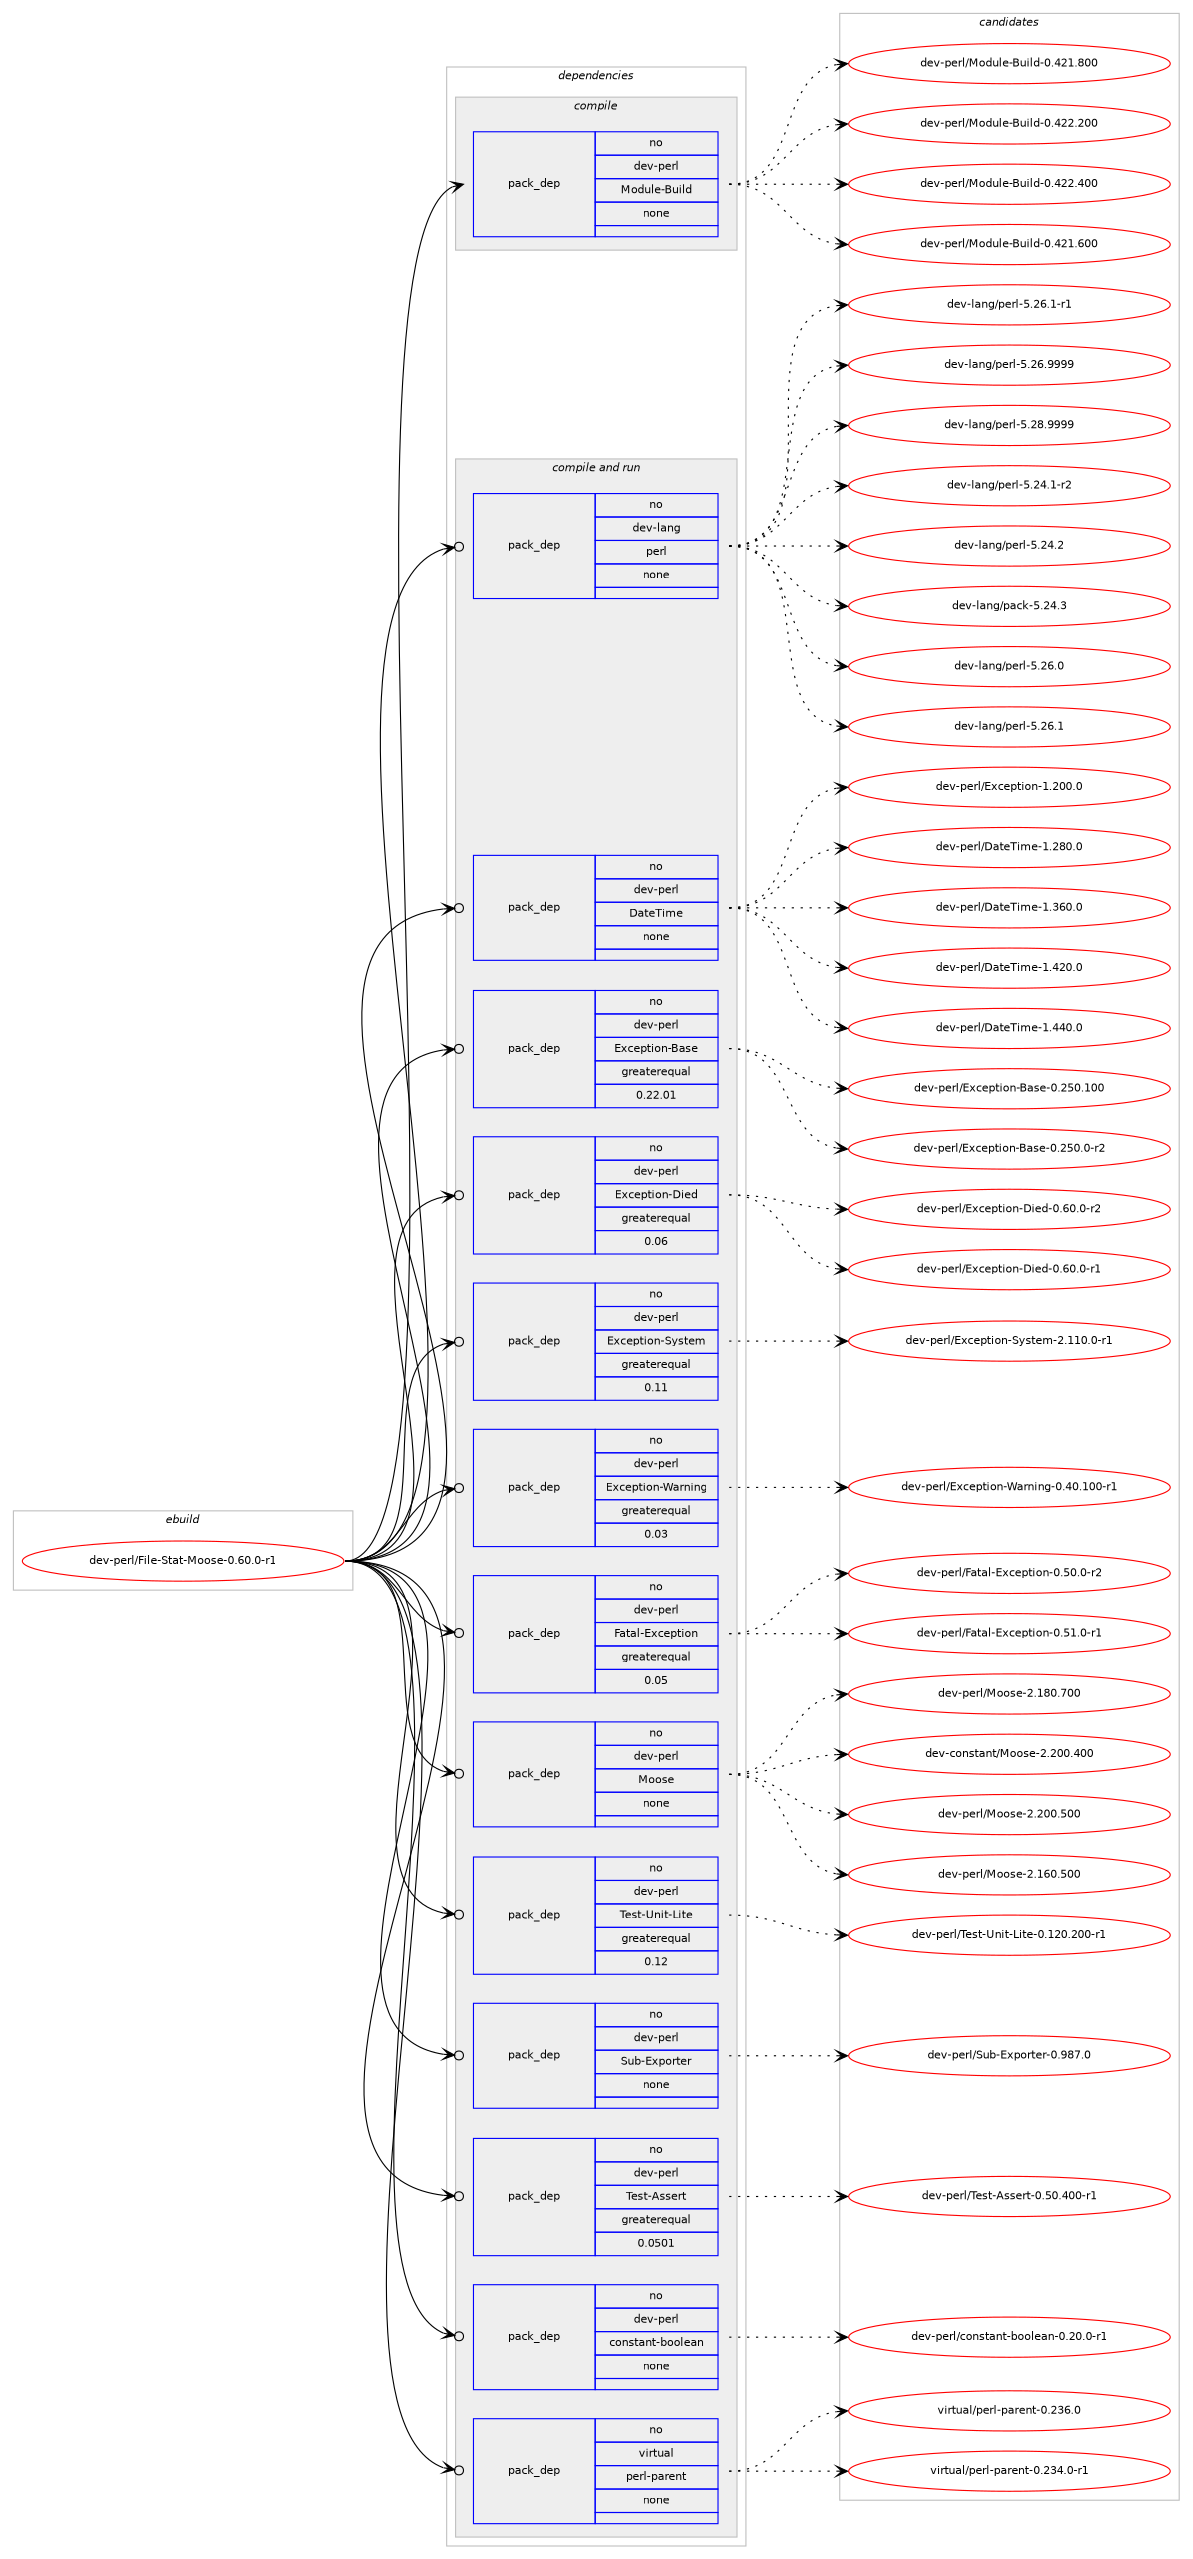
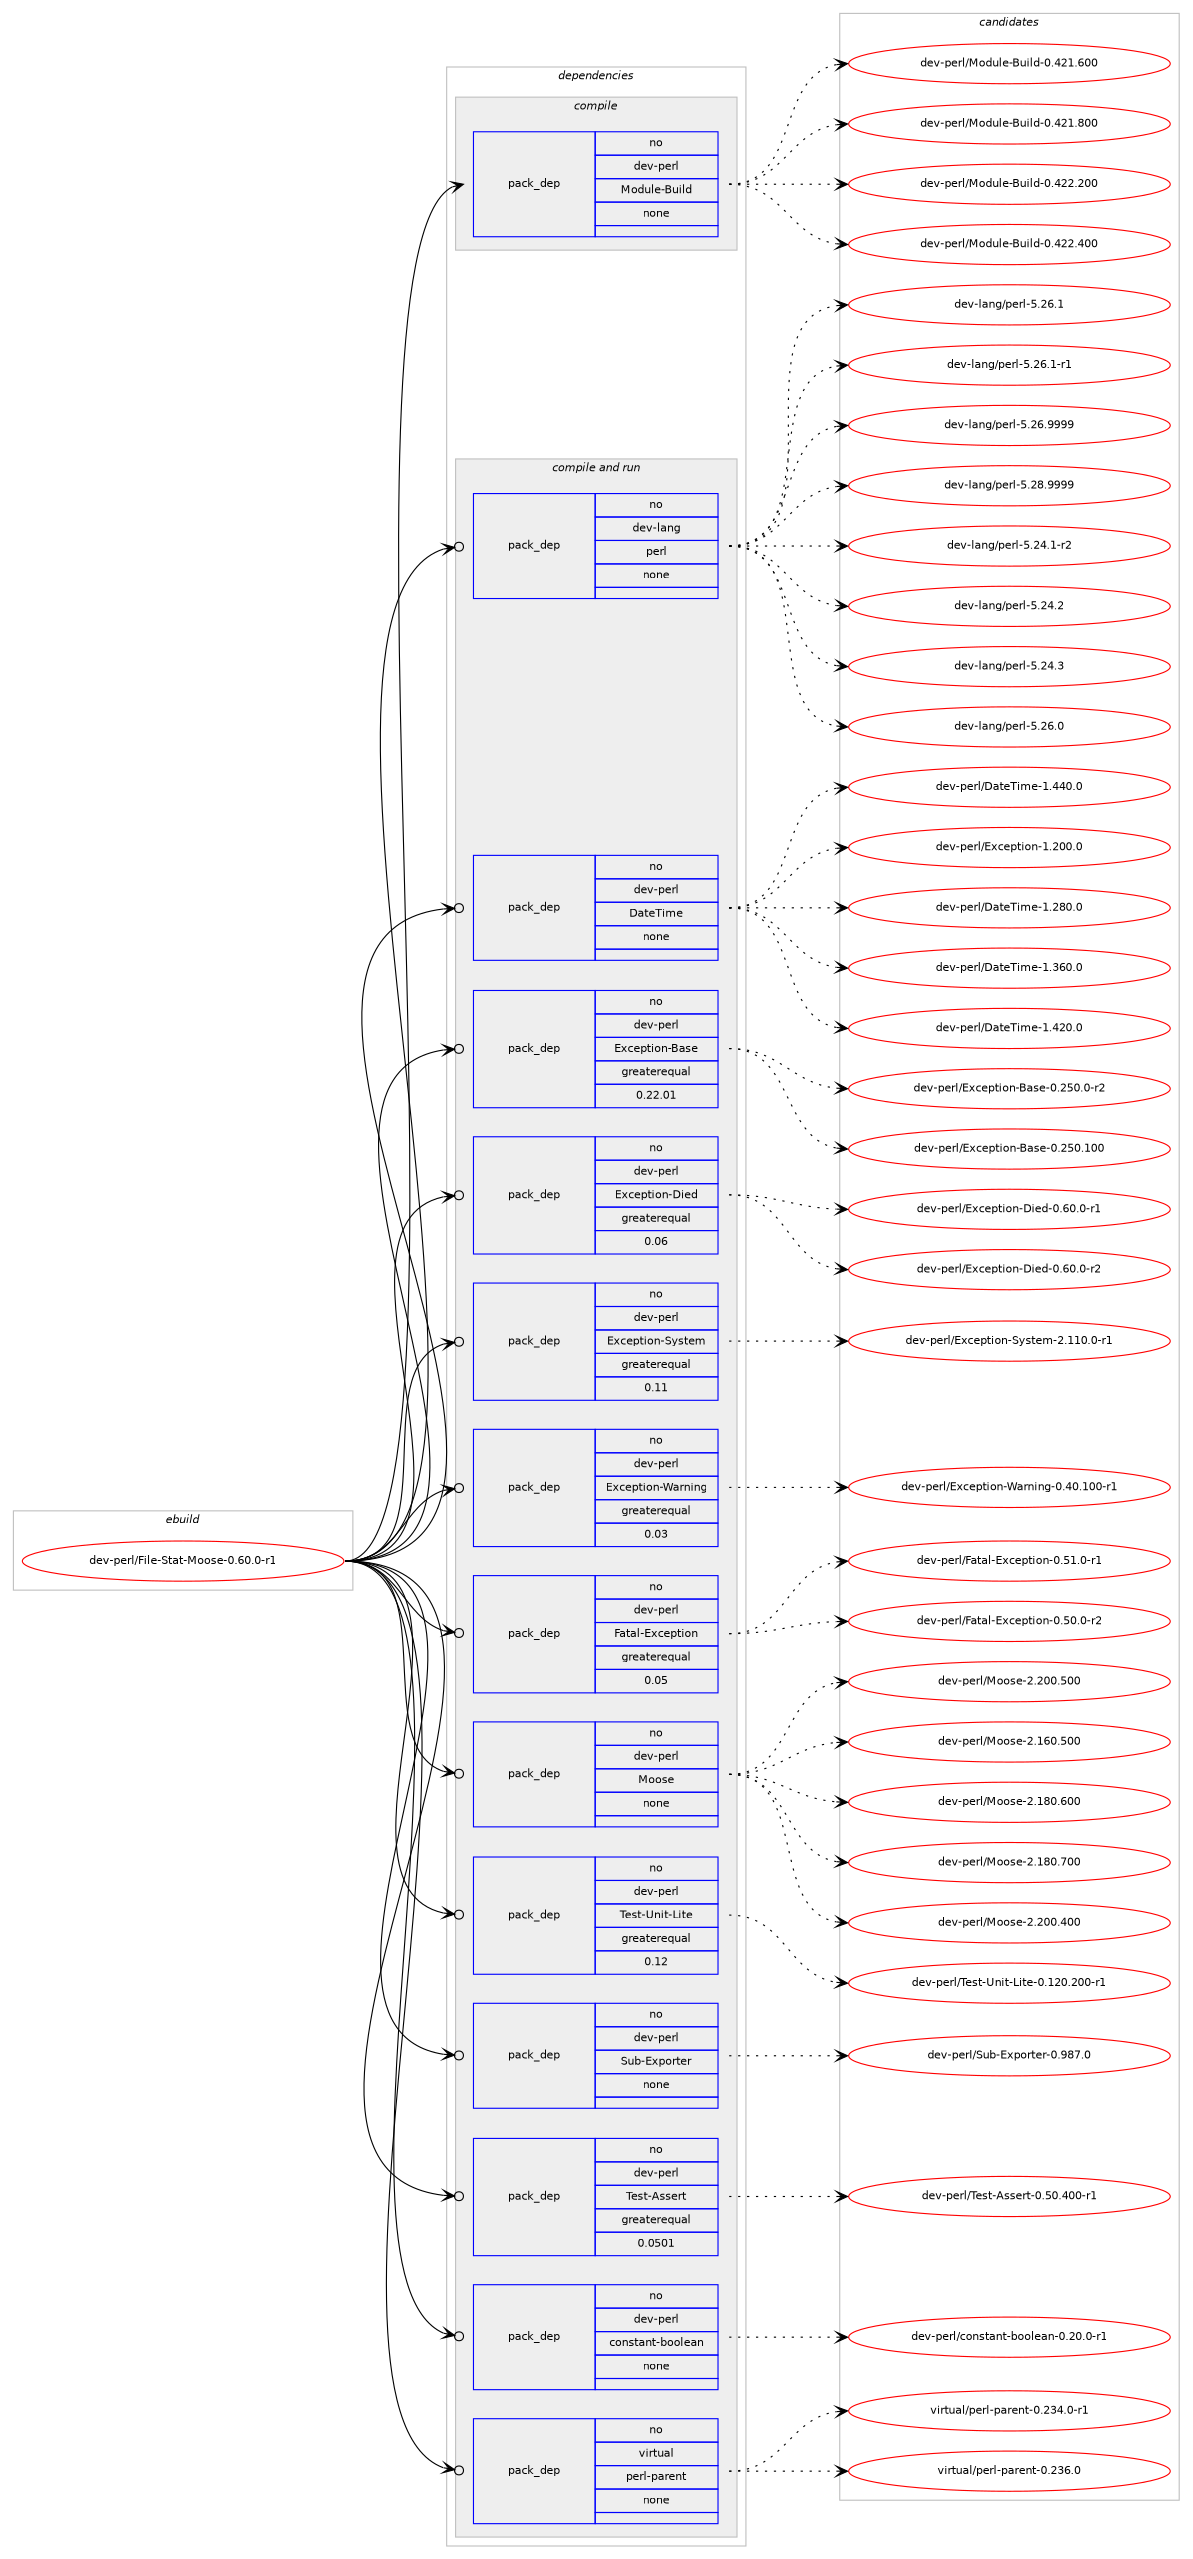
  digraph {
    compound=true
    concentrate=true
    fontname=Helvetica
    fontsize=10
    newrank=true
    rankdir=LR
    ranksep=1.5
    node [color=red fontname=Helvetica fontsize=10]
    edge [arrowhead=vee headport=w style=dotted tailport=e weight=100]
    n1 [label="dev-perl/File-Stat-Moose-0.60.0-r1" width=4]
    n2 [color=blue label=<<TABLE BORDER="0" CELLBORDER="1" CELLSPACING="0" CELLPADDING="4" WIDTH="220"><TR><TD ROWSPAN="6" CELLPADDING="30">pack_dep</TD></TR><TR><TD WIDTH="110">no</TD></TR><TR><TD>dev-perl</TD></TR><TR><TD>Module-Build</TD></TR><TR><TD>none</TD></TR><TR><TD></TD></TR></TABLE>> shape=none]
    n3 [color=blue label=<<TABLE BORDER="0" CELLBORDER="1" CELLSPACING="0" CELLPADDING="4" WIDTH="220"><TR><TD ROWSPAN="6" CELLPADDING="30">pack_dep</TD></TR><TR><TD WIDTH="110">no</TD></TR><TR><TD>dev-lang</TD></TR><TR><TD>perl</TD></TR><TR><TD>none</TD></TR><TR><TD></TD></TR></TABLE>> shape=none]
    n4 [color=blue label=<<TABLE BORDER="0" CELLBORDER="1" CELLSPACING="0" CELLPADDING="4" WIDTH="220"><TR><TD ROWSPAN="6" CELLPADDING="30">pack_dep</TD></TR><TR><TD WIDTH="110">no</TD></TR><TR><TD>dev-perl</TD></TR><TR><TD>DateTime</TD></TR><TR><TD>none</TD></TR><TR><TD></TD></TR></TABLE>> shape=none]
    n5 [color=blue label=<<TABLE BORDER="0" CELLBORDER="1" CELLSPACING="0" CELLPADDING="4" WIDTH="220"><TR><TD ROWSPAN="6" CELLPADDING="30">pack_dep</TD></TR><TR><TD WIDTH="110">no</TD></TR><TR><TD>dev-perl</TD></TR><TR><TD>Exception-Base</TD></TR><TR><TD>greaterequal</TD></TR><TR><TD>0.22.01</TD></TR></TABLE>> shape=none]
    n6 [color=blue label=<<TABLE BORDER="0" CELLBORDER="1" CELLSPACING="0" CELLPADDING="4" WIDTH="220"><TR><TD ROWSPAN="6" CELLPADDING="30">pack_dep</TD></TR><TR><TD WIDTH="110">no</TD></TR><TR><TD>dev-perl</TD></TR><TR><TD>Exception-Died</TD></TR><TR><TD>greaterequal</TD></TR><TR><TD>0.06</TD></TR></TABLE>> shape=none]
    n7 [color=blue label=<<TABLE BORDER="0" CELLBORDER="1" CELLSPACING="0" CELLPADDING="4" WIDTH="220"><TR><TD ROWSPAN="6" CELLPADDING="30">pack_dep</TD></TR><TR><TD WIDTH="110">no</TD></TR><TR><TD>dev-perl</TD></TR><TR><TD>Exception-System</TD></TR><TR><TD>greaterequal</TD></TR><TR><TD>0.11</TD></TR></TABLE>> shape=none]
    n8 [color=blue label=<<TABLE BORDER="0" CELLBORDER="1" CELLSPACING="0" CELLPADDING="4" WIDTH="220"><TR><TD ROWSPAN="6" CELLPADDING="30">pack_dep</TD></TR><TR><TD WIDTH="110">no</TD></TR><TR><TD>dev-perl</TD></TR><TR><TD>Exception-Warning</TD></TR><TR><TD>greaterequal</TD></TR><TR><TD>0.03</TD></TR></TABLE>> shape=none]
    n9 [color=blue label=<<TABLE BORDER="0" CELLBORDER="1" CELLSPACING="0" CELLPADDING="4" WIDTH="220"><TR><TD ROWSPAN="6" CELLPADDING="30">pack_dep</TD></TR><TR><TD WIDTH="110">no</TD></TR><TR><TD>dev-perl</TD></TR><TR><TD>Fatal-Exception</TD></TR><TR><TD>greaterequal</TD></TR><TR><TD>0.05</TD></TR></TABLE>> shape=none]
    n10 [color=blue label=<<TABLE BORDER="0" CELLBORDER="1" CELLSPACING="0" CELLPADDING="4" WIDTH="220"><TR><TD ROWSPAN="6" CELLPADDING="30">pack_dep</TD></TR><TR><TD WIDTH="110">no</TD></TR><TR><TD>dev-perl</TD></TR><TR><TD>Moose</TD></TR><TR><TD>none</TD></TR><TR><TD></TD></TR></TABLE>> shape=none]
    n11 [color=blue label=<<TABLE BORDER="0" CELLBORDER="1" CELLSPACING="0" CELLPADDING="4" WIDTH="220"><TR><TD ROWSPAN="6" CELLPADDING="30">pack_dep</TD></TR><TR><TD WIDTH="110">no</TD></TR><TR><TD>dev-perl</TD></TR><TR><TD>Test-Unit-Lite</TD></TR><TR><TD>greaterequal</TD></TR><TR><TD>0.12</TD></TR></TABLE>> shape=none]
    n12 [color=blue label=<<TABLE BORDER="0" CELLBORDER="1" CELLSPACING="0" CELLPADDING="4" WIDTH="220"><TR><TD ROWSPAN="6" CELLPADDING="30">pack_dep</TD></TR><TR><TD WIDTH="110">no</TD></TR><TR><TD>dev-perl</TD></TR><TR><TD>Sub-Exporter</TD></TR><TR><TD>none</TD></TR><TR><TD></TD></TR></TABLE>> shape=none]
    n13 [color=blue label=<<TABLE BORDER="0" CELLBORDER="1" CELLSPACING="0" CELLPADDING="4" WIDTH="220"><TR><TD ROWSPAN="6" CELLPADDING="30">pack_dep</TD></TR><TR><TD WIDTH="110">no</TD></TR><TR><TD>dev-perl</TD></TR><TR><TD>Test-Assert</TD></TR><TR><TD>greaterequal</TD></TR><TR><TD>0.0501</TD></TR></TABLE>> shape=none]
    n14 [color=blue label=<<TABLE BORDER="0" CELLBORDER="1" CELLSPACING="0" CELLPADDING="4" WIDTH="220"><TR><TD ROWSPAN="6" CELLPADDING="30">pack_dep</TD></TR><TR><TD WIDTH="110">no</TD></TR><TR><TD>dev-perl</TD></TR><TR><TD>constant-boolean</TD></TR><TR><TD>none</TD></TR><TR><TD></TD></TR></TABLE>> shape=none]
    n15 [color=blue label=<<TABLE BORDER="0" CELLBORDER="1" CELLSPACING="0" CELLPADDING="4" WIDTH="220"><TR><TD ROWSPAN="6" CELLPADDING="30">pack_dep</TD></TR><TR><TD WIDTH="110">no</TD></TR><TR><TD>virtual</TD></TR><TR><TD>perl-parent</TD></TR><TR><TD>none</TD></TR><TR><TD></TD></TR></TABLE>> shape=none]
    n16 [label="dev-perl/Module-Build-0.421.600" width=4]
    n17 [label="dev-perl/Module-Build-0.421.800" width=4]
    n18 [label="dev-perl/Module-Build-0.422.200" width=4]
    n19 [label="dev-perl/Module-Build-0.422.400" width=4]
    n20 [label="dev-lang/perl-5.24.1-r2" width=4]
    n21 [label="dev-lang/perl-5.24.2" width=4]
-   n22 [label="dev-lang/pack-5.24.3" width=4]
+   n22 [label="dev-lang/perl-5.24.3" width=4]
    n23 [label="dev-lang/perl-5.26.0" width=4]
    n24 [label="dev-lang/perl-5.26.1" width=4]
    n25 [label="dev-lang/perl-5.26.1-r1" width=4]
    n26 [label="dev-lang/perl-5.26.9999" width=4]
    n27 [label="dev-lang/perl-5.28.9999" width=4]
    n28 [label="dev-perl/Exception-1.200.0" width=4]
    n29 [label="dev-perl/DateTime-1.280.0" width=4]
    n30 [label="dev-perl/DateTime-1.360.0" width=4]
    n31 [label="dev-perl/DateTime-1.420.0" width=4]
    n32 [label="dev-perl/DateTime-1.440.0" width=4]
    n33 [label="dev-perl/Exception-Base-0.250.0-r2" width=4]
    n34 [label="dev-perl/Exception-Base-0.250.100" width=4]
    n35 [label="dev-perl/Exception-Died-0.60.0-r1" width=4]
    n36 [label="dev-perl/Exception-Died-0.60.0-r2" width=4]
    n37 [label="dev-perl/Exception-System-2.110.0-r1" width=4]
    n38 [label="dev-perl/Exception-Warning-0.40.100-r1" width=4]
    n39 [label="dev-perl/Fatal-Exception-0.51.0-r1" width=4]
    n40 [label="dev-perl/Fatal-Exception-0.50.0-r2" width=4]
    n41 [label="dev-perl/Moose-2.160.500" width=4]
+   n42 [label="dev-perl/Moose-2.180.600" width=4]
    n43 [label="dev-perl/Moose-2.180.700" width=4]
-   n44 [label="dev-constant/Moose-2.200.400" width=4]
+   n44 [label="dev-perl/Moose-2.200.400" width=4]
    n45 [label="dev-perl/Moose-2.200.500" width=4]
    n46 [label="dev-perl/Sub-Exporter-0.987.0" width=4]
    n47 [label="dev-perl/Test-Assert-0.50.400-r1" width=4]
    n48 [label="dev-perl/Test-Unit-Lite-0.120.200-r1" width=4]
    n49 [label="dev-perl/constant-boolean-0.20.0-r1" width=4]
    n50 [label="virtual/perl-parent-0.234.0-r1" width=4]
    n51 [label="virtual/perl-parent-0.236.0" width=4]
    subgraph cluster_1 {
      color=gray
      label=<<i>ebuild</i>>
      rank=same
      n1
    }
    subgraph cluster_2 {
      color=gray
      label=<<i>dependencies</i>>
      subgraph cluster_3 {
        color=gray
        fillcolor="#eeeeee"
        label=<<i>compile</i>>
        style=filled
        subgraph sub_4 {
          color=gray
          fillcolor="#eeeeee"
          label=<<i>compile</i>>
          style=filled
          n2
        }
      }
      subgraph cluster_5 {
        color=gray
        fillcolor="#eeeeee"
        label=<<i>compile and run</i>>
        style=filled
        subgraph sub_6 {
          color=gray
          fillcolor="#eeeeee"
          label=<<i>compile and run</i>>
          style=filled
          n3
        }
        subgraph sub_7 {
          color=gray
          fillcolor="#eeeeee"
          label=<<i>compile and run</i>>
          style=filled
          n4
        }
        subgraph sub_8 {
          color=gray
          fillcolor="#eeeeee"
          label=<<i>compile and run</i>>
          style=filled
          n5
        }
        subgraph sub_9 {
          color=gray
          fillcolor="#eeeeee"
          label=<<i>compile and run</i>>
          style=filled
          n6
        }
        subgraph sub_10 {
          color=gray
          fillcolor="#eeeeee"
          label=<<i>compile and run</i>>
          style=filled
          n7
        }
        subgraph sub_11 {
          color=gray
          fillcolor="#eeeeee"
          label=<<i>compile and run</i>>
          style=filled
          n8
        }
        subgraph sub_12 {
          color=gray
          fillcolor="#eeeeee"
          label=<<i>compile and run</i>>
          style=filled
          n9
        }
        subgraph sub_13 {
          color=gray
          fillcolor="#eeeeee"
          label=<<i>compile and run</i>>
          style=filled
          n10
        }
        subgraph sub_14 {
          color=gray
          fillcolor="#eeeeee"
          label=<<i>compile and run</i>>
          style=filled
          n11
        }
        subgraph sub_15 {
          color=gray
          fillcolor="#eeeeee"
          label=<<i>compile and run</i>>
          style=filled
          n12
        }
        subgraph sub_16 {
          color=gray
          fillcolor="#eeeeee"
          label=<<i>compile and run</i>>
          style=filled
          n13
        }
        subgraph sub_17 {
          color=gray
          fillcolor="#eeeeee"
          label=<<i>compile and run</i>>
          style=filled
          n14
        }
        subgraph sub_18 {
          color=gray
          fillcolor="#eeeeee"
          label=<<i>compile and run</i>>
          style=filled
          n15
        }
      }
      subgraph cluster_19 {
        color=gray
        fillcolor="#eeeeee"
        label=<<i>run</i>>
        style=filled
      }
    }
    subgraph cluster_20 {
      color=gray
      label=<<i>candidates</i>>
      rank=same
      subgraph sub_21 {
        color=black
        label=<<i>candidates</i>>
        nodesep=1
        rank=same
        n16
        n17
        n18
        n19
      }
      subgraph sub_22 {
        color=black
        label=<<i>candidates</i>>
        nodesep=1
        rank=same
        n20
        n21
        n22
        n23
        n24
        n25
        n26
        n27
      }
      subgraph sub_23 {
        color=black
        label=<<i>candidates</i>>
        nodesep=1
        rank=same
        n28
        n29
        n30
        n31
        n32
      }
      subgraph sub_24 {
        color=black
        label=<<i>candidates</i>>
        nodesep=1
        rank=same
        n33
        n34
      }
      subgraph sub_25 {
        color=black
        label=<<i>candidates</i>>
        nodesep=1
        rank=same
        n35
        n36
      }
      subgraph sub_26 {
        color=black
        label=<<i>candidates</i>>
        nodesep=1
        rank=same
        n37
      }
      subgraph sub_27 {
        color=black
        label=<<i>candidates</i>>
        nodesep=1
        rank=same
        n38
      }
      subgraph sub_28 {
        color=black
        label=<<i>candidates</i>>
        nodesep=1
        rank=same
        n39
        n40
      }
      subgraph sub_29 {
        color=black
        label=<<i>candidates</i>>
        nodesep=1
        rank=same
        n41
+       n42
        n43
        n44
        n45
      }
      subgraph sub_30 {
        color=black
        label=<<i>candidates</i>>
        nodesep=1
        rank=same
        n46
      }
      subgraph sub_31 {
        color=black
        label=<<i>candidates</i>>
        nodesep=1
        rank=same
        n47
      }
      subgraph sub_32 {
        color=black
        label=<<i>candidates</i>>
        nodesep=1
        rank=same
        n48
      }
      subgraph sub_33 {
        color=black
        label=<<i>candidates</i>>
        nodesep=1
        rank=same
        n49
      }
      subgraph sub_34 {
        color=black
        label=<<i>candidates</i>>
        nodesep=1
        rank=same
        n50
        n51
      }
    }
    n1 -> n2 [style=solid weight=20]
    n1 -> n3 [arrowhead=odotvee style=solid weight=20]
    n1 -> n4 [arrowhead=odotvee style=solid weight=20]
    n1 -> n5 [arrowhead=odotvee style=solid weight=20]
    n1 -> n6 [arrowhead=odotvee style=solid weight=20]
    n1 -> n7 [arrowhead=odotvee style=solid weight=20]
    n1 -> n8 [arrowhead=odotvee style=solid weight=20]
    n1 -> n9 [arrowhead=odotvee style=solid weight=20]
    n1 -> n10 [arrowhead=odotvee style=solid weight=20]
    n1 -> n11 [arrowhead=odotvee style=solid weight=20]
    n1 -> n12 [arrowhead=odotvee style=solid weight=20]
    n1 -> n13 [arrowhead=odotvee style=solid weight=20]
    n1 -> n14 [arrowhead=odotvee style=solid weight=20]
    n1 -> n15 [arrowhead=odotvee style=solid weight=20]
    n2 -> n16
    n2 -> n17
    n2 -> n18
    n2 -> n19
    n3 -> n20
    n3 -> n21
    n3 -> n22
    n3 -> n23
    n3 -> n24
    n3 -> n25
    n3 -> n26
    n3 -> n27
    n4 -> n28
    n4 -> n29
    n4 -> n30
    n4 -> n31
    n4 -> n32
    n5 -> n33
    n5 -> n34
    n6 -> n35
    n6 -> n36
    n7 -> n37
    n8 -> n38
    n9 -> n39
    n9 -> n40
    n10 -> n41
+   n10 -> n42
    n10 -> n43
    n10 -> n44
    n10 -> n45
    n11 -> n48
    n12 -> n46
    n13 -> n47
    n14 -> n49
    n15 -> n50
    n15 -> n51
  }
